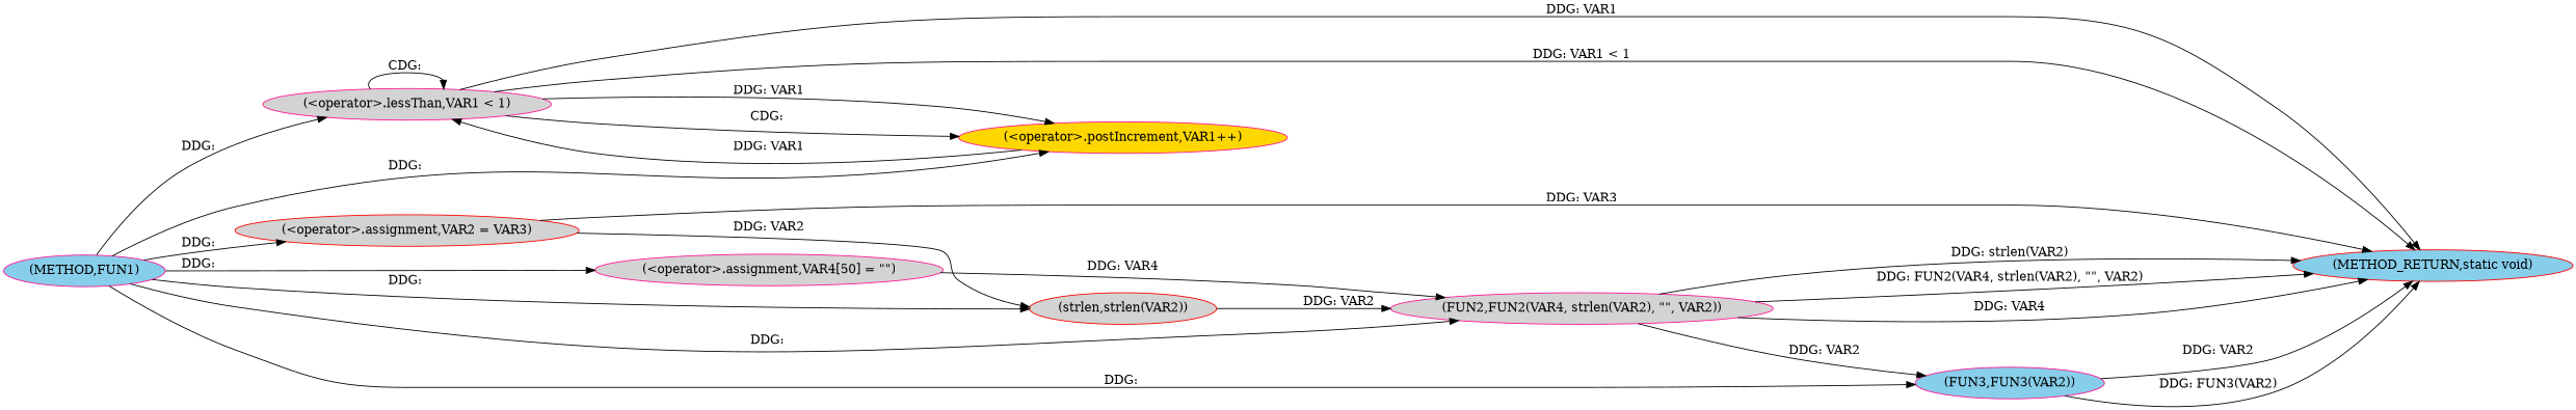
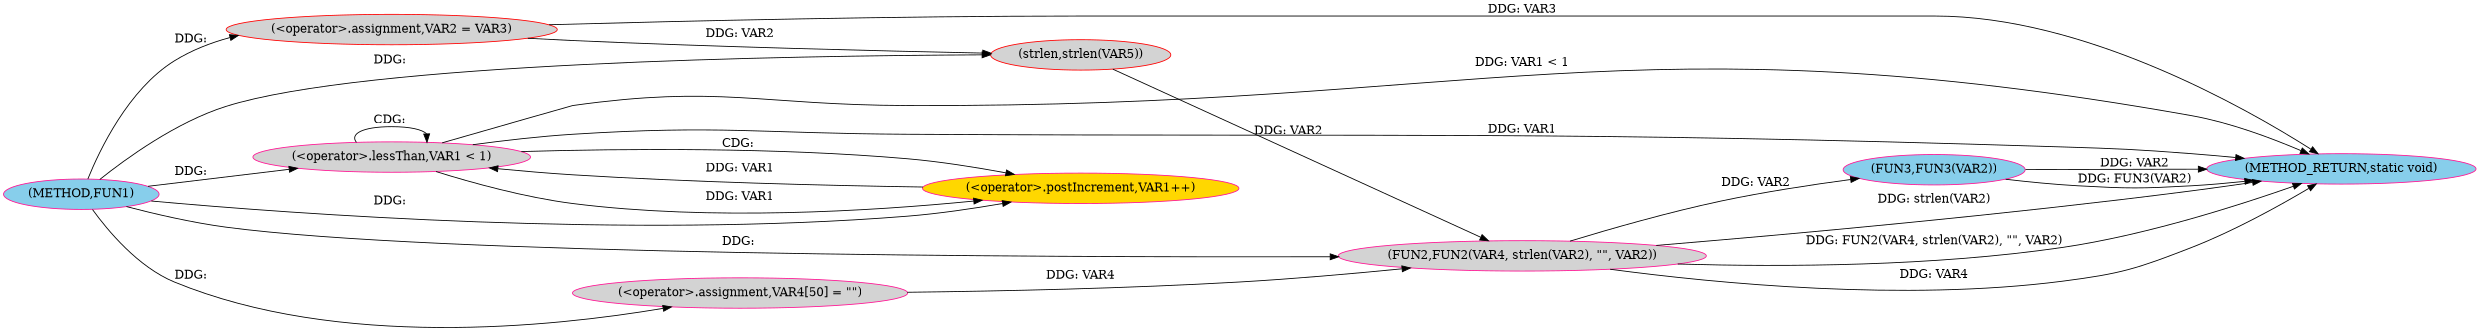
  digraph {
    rankdir=LR
    node [color=deeppink fillcolor=lightgrey style=filled]
    n1 [fillcolor=skyblue label="(METHOD,FUN1)"]
    n2 [color=red label="(<operator>.assignment,VAR2 = VAR3)"]
    n3 [label="(<operator>.lessThan,VAR1 < 1)"]
    n4 [fillcolor=gold label="(<operator>.postIncrement,VAR1++)"]
    n5 [label="(<operator>.assignment,VAR4[50] = \"\")"]
    n6 [label="(FUN2,FUN2(VAR4, strlen(VAR2), \"\", VAR2))"]
-   n7 [color=red label="(strlen,strlen(VAR2))"]
+   n7 [color=red label="(strlen,strlen(VAR5))"]
    n8 [fillcolor=skyblue label="(FUN3,FUN3(VAR2))"]
-   n9 [color=red fillcolor=skyblue label="(METHOD_RETURN,static void)"]
+   n9 [fillcolor=skyblue label="(METHOD_RETURN,static void)"]
    n1 -> n2 [label="DDG: "]
    n1 -> n3 [label="DDG: "]
    n1 -> n4 [label="DDG: "]
    n1 -> n5 [label="DDG: "]
    n1 -> n6 [label="DDG: "]
    n1 -> n7 [label="DDG: "]
-   n1 -> n8 [label="DDG: "]
    n2 -> n7 [label="DDG: VAR2"]
    n2 -> n9 [label="DDG: VAR3"]
    n3 -> n3 [label="CDG: "]
    n3 -> n4 [label="DDG: VAR1"]
    n3 -> n4 [label="CDG: "]
    n3 -> n9 [label="DDG: VAR1 < 1"]
    n3 -> n9 [label="DDG: VAR1"]
    n4 -> n3 [label="DDG: VAR1"]
    n5 -> n6 [label="DDG: VAR4"]
    n6 -> n8 [label="DDG: VAR2"]
    n6 -> n9 [label="DDG: strlen(VAR2)"]
    n6 -> n9 [label="DDG: FUN2(VAR4, strlen(VAR2), \"\", VAR2)"]
    n6 -> n9 [label="DDG: VAR4"]
    n7 -> n6 [label="DDG: VAR2"]
    n8 -> n9 [label="DDG: VAR2"]
    n8 -> n9 [label="DDG: FUN3(VAR2)"]
  }
